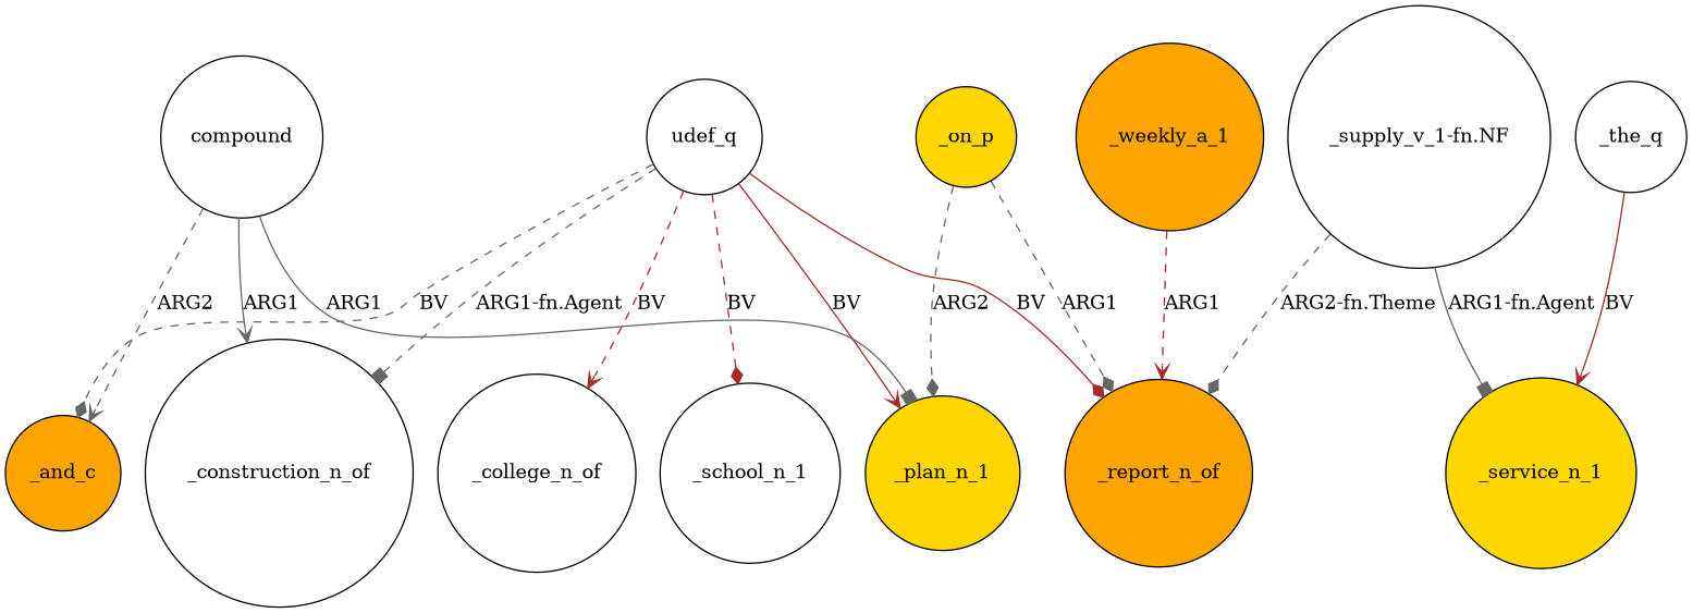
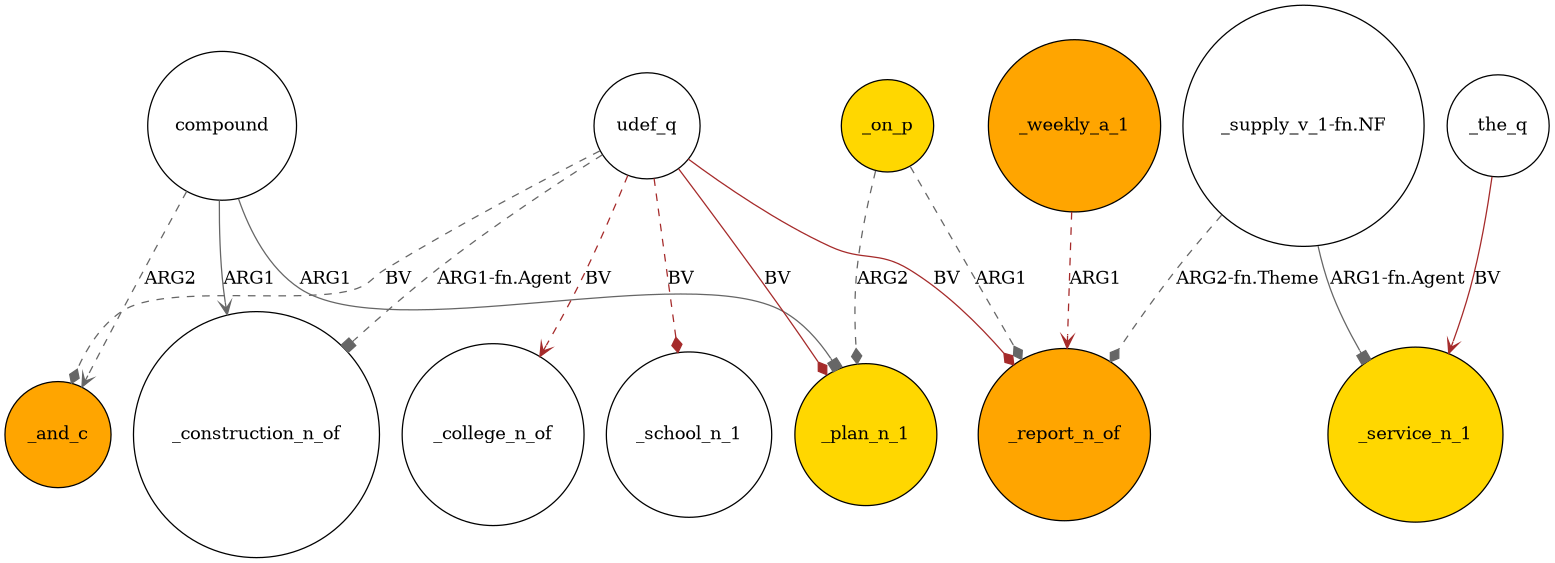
  digraph {
    node [fillcolor=white shape=circle style=filled]
    edge [arrowhead=diamond color=gray40 style=dashed]
    _and_c [fillcolor=orange]
    compound
    _plan_n_1 [fillcolor=gold]
    _construction_n_of
    _report_n_of [fillcolor=orange]
    "_supply_v_1-fn.NF"
    _service_n_1 [fillcolor=gold]
    udef_q
    _school_n_1
    _college_n_of
    _the_q
    _on_p [fillcolor=gold]
    _weekly_a_1 [fillcolor=orange]
    compound -> _and_c [arrowhead=vee label=ARG2]
    compound -> _plan_n_1 [arrowhead=box label=ARG1 style=solid]
    compound -> _construction_n_of [arrowhead=vee label=ARG1 style=solid]
    "_supply_v_1-fn.NF" -> _report_n_of [label="ARG2-fn.Theme"]
    "_supply_v_1-fn.NF" -> _service_n_1 [arrowhead=box label="ARG1-fn.Agent" style=solid]
    udef_q -> _and_c [label=BV]
-   udef_q -> _plan_n_1 [arrowhead=vee color=brown label=BV style=solid]
+   udef_q -> _plan_n_1 [color=brown label=BV style=solid]
    udef_q -> _construction_n_of [arrowhead=box label="ARG1-fn.Agent"]
    udef_q -> _report_n_of [color=brown label=BV style=solid]
    udef_q -> _school_n_1 [color=brown label=BV]
    udef_q -> _college_n_of [arrowhead=vee color=brown label=BV]
    _the_q -> _service_n_1 [arrowhead=vee color=brown label=BV style=solid]
    _on_p -> _plan_n_1 [label=ARG2]
    _on_p -> _report_n_of [label=ARG1]
    _weekly_a_1 -> _report_n_of [arrowhead=vee color=brown label=ARG1]
  }
